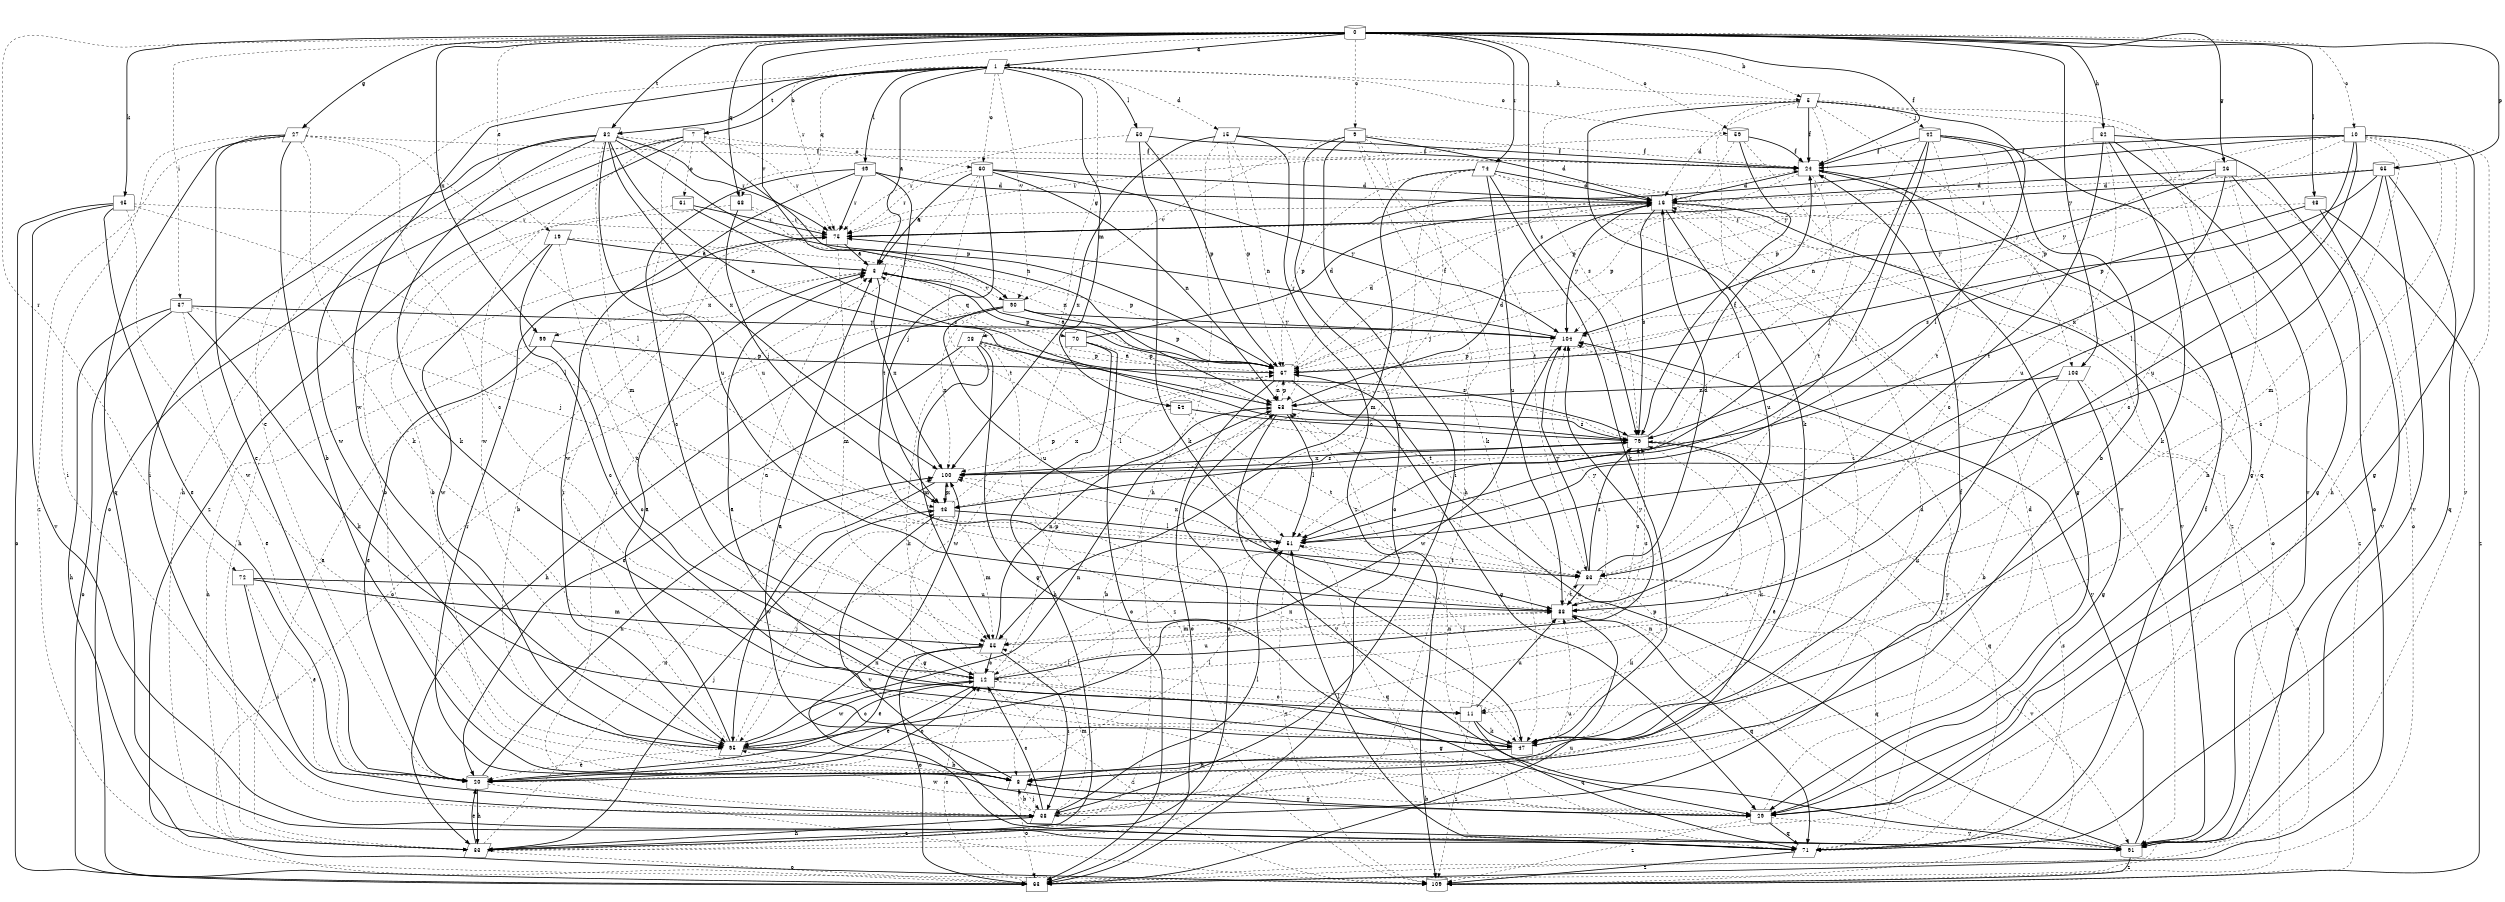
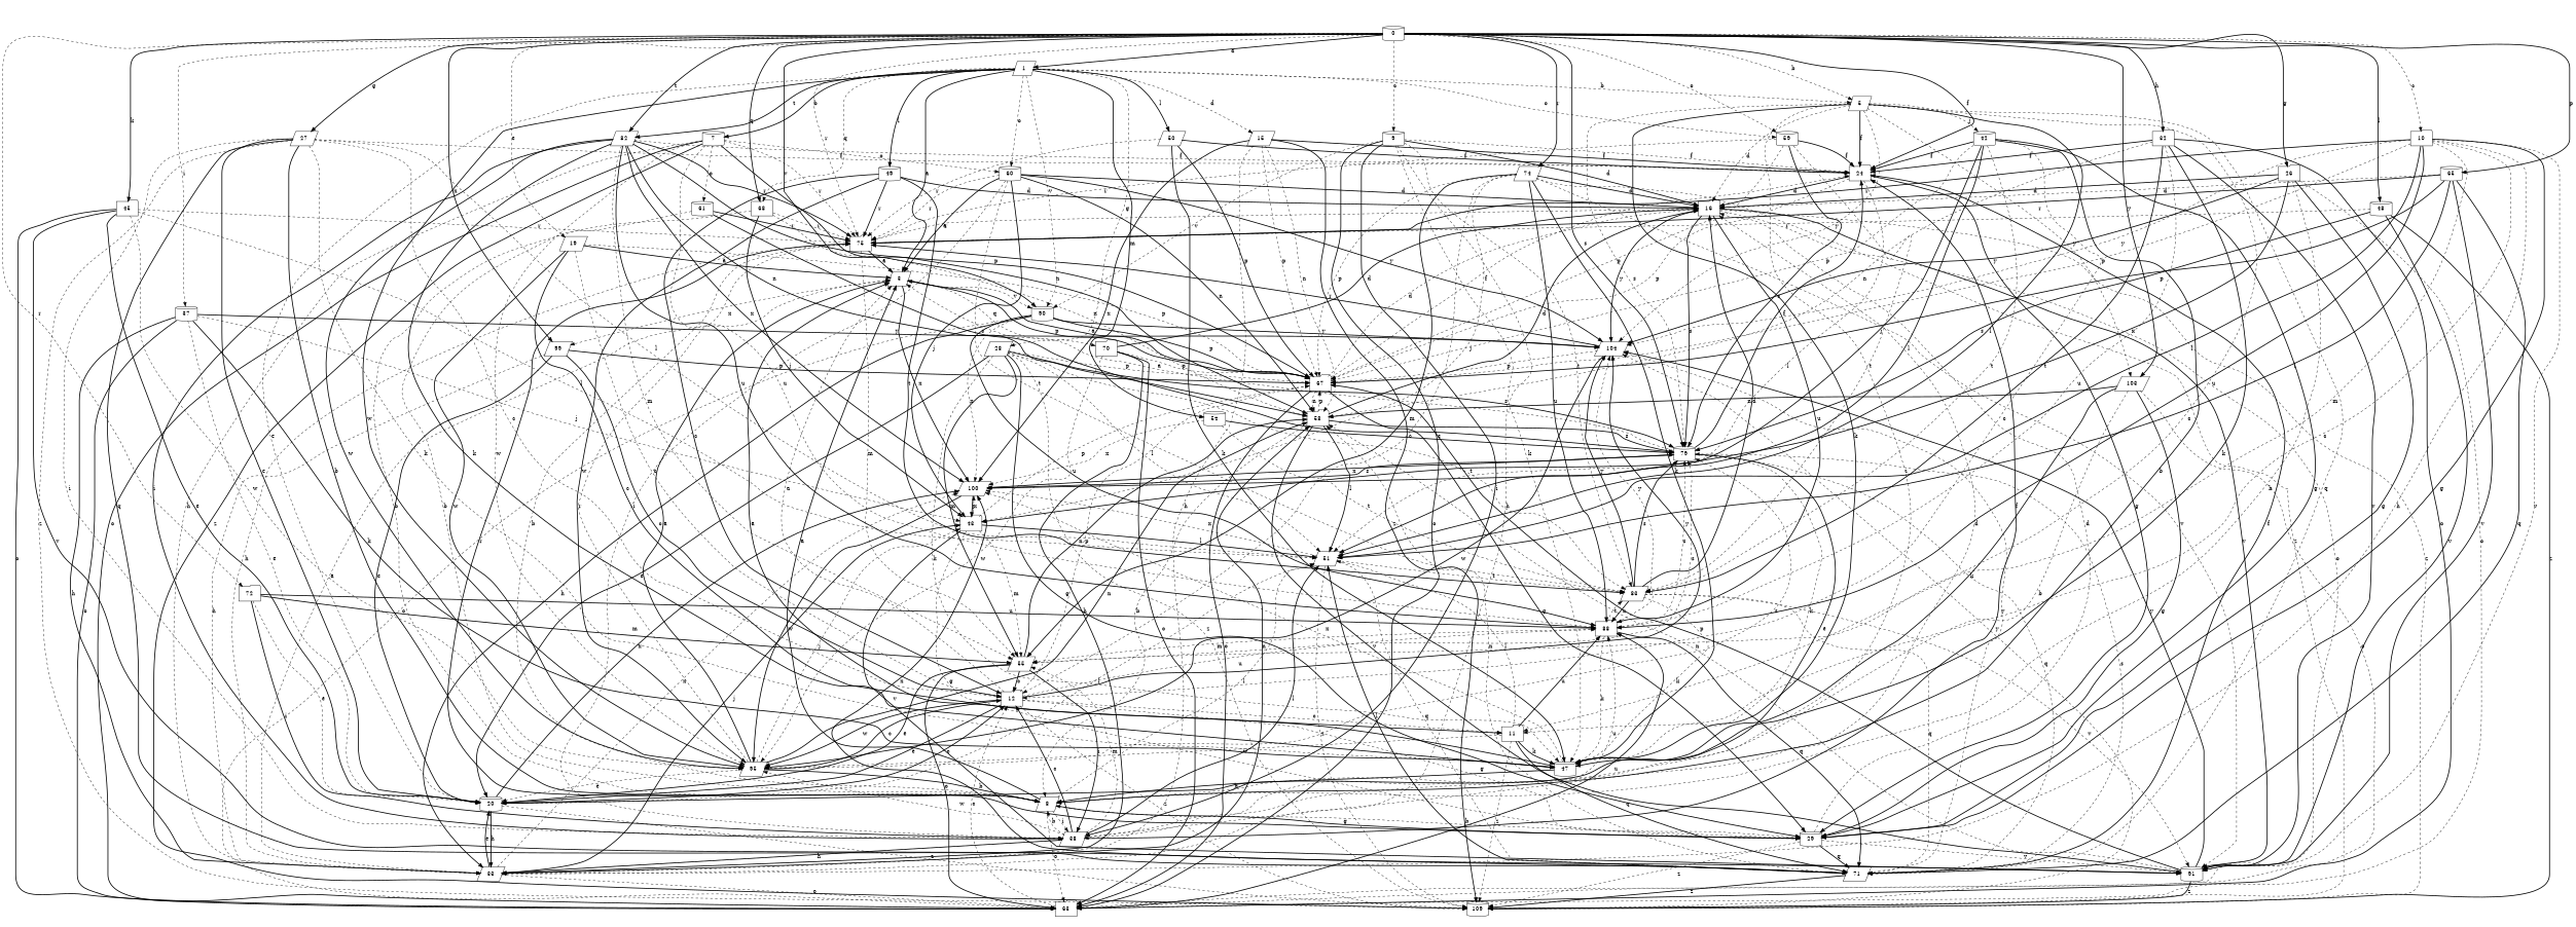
  strict digraph {
    node [shape=parallelogram]
    edge [style=bold]
    0 [shape=cylinder]
    1
    5
    9 [shape=cylinder]
    10 [shape=folder]
    19
    24 [shape=folder]
    26 [shape=folder]
    27
    32 [shape=folder]
    37 [shape=cylinder]
    45 [shape=folder]
    48 [shape=cylinder]
    59 [shape=cylinder]
    65 [shape=cylinder]
    68 [shape=folder]
    72 [shape=folder]
    74
    75 [shape=folder]
    79 [shape=cylinder]
    82
    90 [shape=cylinder]
    99
    103
    3
    7 [shape=cylinder]
    15
    20 [shape=cylinder]
    28
    49 [shape=cylinder]
    50
    54 [shape=cylinder]
    60 [shape=cylinder]
    95
    11 [shape=folder]
    16 [shape=folder]
    38
    42 [shape=cylinder]
    47 [shape=cylinder]
    51
    71
    104
    33
    63 [shape=folder]
    83
    67 [shape=folder]
    88 [shape=folder]
    29 [shape=cylinder]
    55
    91 [shape=cylinder]
    12 [shape=folder]
    100
    8
    109 [shape=cylinder]
    58 [shape=folder]
    43 [shape=folder]
    70 [shape=folder]
    61 [shape=cylinder]
    0 -> 1 [label=a]
    0 -> 5 [label=b style=dashed]
    0 -> 9 [label=c style=dashed]
    0 -> 10 [label=c style=dashed]
    0 -> 19 [label=e style=dashed]
    0 -> 24 [label=f]
    0 -> 26 [label=g]
    0 -> 27 [label=g]
    0 -> 32 [label=h]
    0 -> 37 [label=i style=dashed]
    0 -> 45 [label=k]
    0 -> 48 [label=l]
    0 -> 59 [label=o style=dashed]
    0 -> 65 [label=p]
    0 -> 68 [label=q]
    0 -> 72 [label=r style=dashed]
    0 -> 74 [label=r]
    0 -> 75 [label=r style=dashed]
    0 -> 79 [label=s]
    0 -> 82 [label=t]
    0 -> 90 [label=v]
    0 -> 99 [label=x]
    0 -> 103 [label=y]
    1 -> 5 [label=b style=dashed]
    1 -> 59 [label=o style=dashed]
    1 -> 68 [label=q style=dashed]
    1 -> 82 [label=t]
    1 -> 90 [label=v style=dashed]
    1 -> 3 [label=a]
    1 -> 7 [label=b]
    1 -> 15 [label=d style=dashed]
    1 -> 20 [label=e style=dashed]
    1 -> 28 [label=g style=dashed]
    1 -> 49 [label=l]
    1 -> 50 [label=l]
    1 -> 54 [label=m]
    1 -> 60 [label=o style=dashed]
    1 -> 95 [label=w]
    5 -> 24 [label=f]
    5 -> 79 [label=s style=dashed]
    5 -> 103 [label=y style=dashed]
    5 -> 11 [label=c style=dashed]
    5 -> 16 [label=d style=dashed]
    5 -> 38 [label=i style=dashed]
    5 -> 42 [label=j style=dashed]
    5 -> 47 [label=k]
    5 -> 51 [label=l]
    5 -> 71 [label=q style=dashed]
    5 -> 104 [label=y style=dashed]
    9 -> 24 [label=f style=dashed]
    9 -> 90 [label=v style=dashed]
    9 -> 16 [label=d]
    9 -> 38 [label=i]
    9 -> 47 [label=k style=dashed]
    9 -> 33 [label=h style=dashed]
    9 -> 63 [label=o]
    9 -> 83 [label=t style=dashed]
    10 -> 75 [label=r]
    10 -> 11 [label=c style=dashed]
    10 -> 51 [label=l]
    10 -> 104 [label=y style=dashed]
    10 -> 33 [label=h style=dashed]
    10 -> 67 [label=p style=dashed]
    10 -> 88 [label=u]
    10 -> 29 [label=g]
    10 -> 55 [label=m style=dashed]
    10 -> 91 [label=v style=dashed]
    19 -> 3 [label=a]
    19 -> 95 [label=w]
    19 -> 11 [label=c]
    19 -> 67 [label=p style=dashed]
    19 -> 12 [label=c style=dashed]
    24 -> 16 [label=d]
    24 -> 51 [label=l style=dashed]
    24 -> 67 [label=p style=dashed]
    24 -> 29 [label=g]
    26 -> 16 [label=d]
    26 -> 104 [label=y]
    26 -> 63 [label=o style=dashed]
    26 -> 29 [label=g]
    26 -> 100 [label=x]
    26 -> 8 [label=b style=dashed]
    27 -> 24 [label=f style=dashed]
    27 -> 20 [label=e]
    27 -> 38 [label=i style=dashed]
    27 -> 47 [label=k style=dashed]
    27 -> 51 [label=l style=dashed]
    27 -> 71 [label=q]
    27 -> 12 [label=c style=dashed]
    27 -> 8 [label=b]
    27 -> 109 [label=z style=dashed]
-   10 -> 24 [label=f]
+   32 -> 24 [label=f]
    32 -> 47 [label=k]
    32 -> 63 [label=o]
    32 -> 83 [label=t]
    32 -> 88 [label=u style=dashed]
    32 -> 91 [label=v]
    32 -> 58 [label=n style=dashed]
    37 -> 20 [label=e style=dashed]
    37 -> 47 [label=k]
    37 -> 104 [label=y]
    37 -> 33 [label=h]
    37 -> 63 [label=o]
    37 -> 43 [label=j style=dashed]
    45 -> 75 [label=r style=dashed]
    45 -> 20 [label=e]
    45 -> 95 [label=w style=dashed]
    45 -> 51 [label=l style=dashed]
    45 -> 63 [label=o]
    45 -> 91 [label=v]
    48 -> 75 [label=r style=dashed]
    48 -> 79 [label=s]
    48 -> 91 [label=v]
    48 -> 109 [label=z]
    59 -> 24 [label=f]
    59 -> 75 [label=r style=dashed]
    59 -> 79 [label=s]
    59 -> 83 [label=t style=dashed]
    59 -> 67 [label=p style=dashed]
    65 -> 75 [label=r]
    65 -> 16 [label=d style=dashed]
    65 -> 51 [label=l]
    65 -> 71 [label=q]
    65 -> 67 [label=p]
    65 -> 91 [label=v]
    68 -> 75 [label=r style=dashed]
    68 -> 8 [label=b style=dashed]
    68 -> 58 [label=n style=dashed]
    68 -> 43 [label=j]
    72 -> 20 [label=e style=dashed]
    72 -> 38 [label=i]
    72 -> 88 [label=u]
    72 -> 55 [label=m]
    74 -> 16 [label=d]
    74 -> 47 [label=k]
    74 -> 67 [label=p style=dashed]
    74 -> 88 [label=u]
    74 -> 55 [label=m]
    74 -> 91 [label=v style=dashed]
    74 -> 12 [label=c style=dashed]
    74 -> 109 [label=z style=dashed]
    74 -> 43 [label=j style=dashed]
    75 -> 3 [label=a]
    75 -> 33 [label=h style=dashed]
    75 -> 55 [label=m style=dashed]
    75 -> 8 [label=b style=dashed]
    79 -> 24 [label=f]
    79 -> 3 [label=a style=dashed]
    79 -> 20 [label=e]
    79 -> 47 [label=k style=dashed]
    79 -> 71 [label=q style=dashed]
    79 -> 100 [label=x]
    82 -> 24 [label=f style=dashed]
    82 -> 75 [label=r]
    82 -> 95 [label=w]
    82 -> 38 [label=i]
    82 -> 47 [label=k]
    82 -> 67 [label=p]
    82 -> 88 [label=u]
    82 -> 55 [label=m style=dashed]
    82 -> 100 [label=x]
    82 -> 58 [label=n]
    90 -> 104 [label=y]
    90 -> 33 [label=h]
    90 -> 63 [label=o style=dashed]
    90 -> 67 [label=p]
    90 -> 88 [label=u]
    90 -> 100 [label=x style=dashed]
    99 -> 20 [label=e]
    99 -> 33 [label=h style=dashed]
    99 -> 67 [label=p]
    99 -> 12 [label=c]
    103 -> 47 [label=k]
    103 -> 63 [label=o style=dashed]
    103 -> 29 [label=g]
    103 -> 8 [label=b style=dashed]
    103 -> 58 [label=n]
    3 -> 90 [label=v style=dashed]
    3 -> 99 [label=x style=dashed]
    3 -> 67 [label=p]
    3 -> 100 [label=x]
    3 -> 70 [label=q style=dashed]
    7 -> 75 [label=r style=dashed]
    7 -> 60 [label=o style=dashed]
    7 -> 95 [label=w style=dashed]
    7 -> 33 [label=h style=dashed]
    7 -> 63 [label=o]
    7 -> 88 [label=u style=dashed]
    7 -> 109 [label=z]
    7 -> 58 [label=n]
    7 -> 61 [label=o style=dashed]
    15 -> 24 [label=f]
    15 -> 33 [label=h style=dashed]
    15 -> 67 [label=p style=dashed]
    15 -> 100 [label=x]
    15 -> 109 [label=z]
    15 -> 58 [label=n style=dashed]
    20 -> 51 [label=l style=dashed]
    20 -> 33 [label=h]
    20 -> 12 [label=c]
    20 -> 100 [label=x]
    20 -> 109 [label=z style=dashed]
    28 -> 79 [label=s]
    28 -> 20 [label=e]
    28 -> 47 [label=k style=dashed]
    28 -> 51 [label=l style=dashed]
    28 -> 83 [label=t style=dashed]
    28 -> 67 [label=p style=dashed]
    28 -> 29 [label=g]
    28 -> 55 [label=m]
    28 -> 109 [label=z style=dashed]
    49 -> 75 [label=r]
    49 -> 95 [label=w]
    49 -> 16 [label=d]
    49 -> 83 [label=t]
    49 -> 12 [label=c]
    50 -> 24 [label=f]
    50 -> 75 [label=r style=dashed]
    50 -> 47 [label=k]
    50 -> 67 [label=p]
    54 -> 79 [label=s]
    54 -> 83 [label=t style=dashed]
    54 -> 100 [label=x style=dashed]
    60 -> 75 [label=r style=dashed]
    60 -> 3 [label=a]
    60 -> 16 [label=d]
    60 -> 38 [label=i style=dashed]
    60 -> 104 [label=y]
    60 -> 83 [label=t style=dashed]
    60 -> 58 [label=n]
    60 -> 43 [label=j]
    95 -> 75 [label=r style=dashed]
    95 -> 79 [label=s style=dashed]
    95 -> 3 [label=a]
    95 -> 20 [label=e style=dashed]
    95 -> 12 [label=c]
    95 -> 8 [label=b]
    95 -> 58 [label=n]
    95 -> 43 [label=j style=dashed]
+   11 -> 95 [label=w style=dashed]
    11 -> 47 [label=k]
    11 -> 51 [label=l style=dashed]
    11 -> 71 [label=q]
    11 -> 88 [label=u]
    11 -> 109 [label=z style=dashed]
    16 -> 75 [label=r style=dashed]
    16 -> 79 [label=s]
    16 -> 104 [label=y]
    16 -> 63 [label=o style=dashed]
    16 -> 88 [label=u]
    16 -> 91 [label=v]
    16 -> 109 [label=z style=dashed]
    38 -> 24 [label=f]
    38 -> 95 [label=w style=dashed]
    38 -> 16 [label=d style=dashed]
    38 -> 51 [label=l]
    38 -> 33 [label=h]
    38 -> 88 [label=u style=dashed]
    38 -> 55 [label=m style=dashed]
    38 -> 12 [label=c]
    38 -> 8 [label=b style=dashed]
    42 -> 24 [label=f]
    42 -> 51 [label=l]
    42 -> 83 [label=t style=dashed]
    42 -> 67 [label=p style=dashed]
    42 -> 29 [label=g]
    42 -> 12 [label=c style=dashed]
    42 -> 8 [label=b]
    42 -> 43 [label=j]
    47 -> 3 [label=a]
    47 -> 100 [label=x style=dashed]
    47 -> 8 [label=b]
    51 -> 71 [label=q style=dashed]
    51 -> 83 [label=t style=dashed]
    51 -> 100 [label=x style=dashed]
    51 -> 109 [label=z style=dashed]
    71 -> 24 [label=f]
    71 -> 79 [label=s style=dashed]
    71 -> 51 [label=l]
    71 -> 104 [label=y style=dashed]
    71 -> 100 [label=x]
    71 -> 109 [label=z]
    71 -> 58 [label=n style=dashed]
    104 -> 75 [label=r]
    104 -> 95 [label=w]
    104 -> 67 [label=p style=dashed]
    33 -> 3 [label=a style=dashed]
    33 -> 20 [label=e]
    33 -> 63 [label=o style=dashed]
    33 -> 100 [label=x style=dashed]
    33 -> 58 [label=n]
    33 -> 43 [label=j]
    63 -> 88 [label=u]
    63 -> 12 [label=c style=dashed]
    83 -> 79 [label=s]
    83 -> 16 [label=d]
    83 -> 47 [label=k style=dashed]
    83 -> 71 [label=q style=dashed]
    83 -> 104 [label=y]
    83 -> 88 [label=u]
    83 -> 91 [label=v style=dashed]
    67 -> 24 [label=f style=dashed]
    67 -> 3 [label=a]
    67 -> 16 [label=d style=dashed]
    67 -> 63 [label=o]
    67 -> 29 [label=g]
    67 -> 58 [label=n style=dashed]
    88 -> 79 [label=s style=dashed]
+   88 -> 47 [label=k style=dashed]
    88 -> 71 [label=q]
    88 -> 104 [label=y style=dashed]
    88 -> 83 [label=t style=dashed]
    88 -> 55 [label=m style=dashed]
    29 -> 75 [label=r]
    29 -> 16 [label=d style=dashed]
    29 -> 71 [label=q]
    29 -> 91 [label=v style=dashed]
    29 -> 8 [label=b style=dashed]
    29 -> 109 [label=z style=dashed]
    55 -> 79 [label=s style=dashed]
    55 -> 20 [label=e]
    55 -> 38 [label=i]
    55 -> 63 [label=o]
    55 -> 12 [label=c]
    55 -> 58 [label=n]
    91 -> 104 [label=y]
    91 -> 67 [label=p]
    91 -> 109 [label=z]
    91 -> 58 [label=n style=dashed]
    12 -> 3 [label=a style=dashed]
    12 -> 20 [label=e]
    12 -> 95 [label=w]
    12 -> 11 [label=c style=dashed]
    12 -> 104 [label=y]
    12 -> 67 [label=p style=dashed]
    12 -> 88 [label=u style=dashed]
    12 -> 29 [label=g style=dashed]
    12 -> 109 [label=z style=dashed]
    100 -> 79 [label=s]
    100 -> 95 [label=w]
    100 -> 43 [label=j]
    8 -> 3 [label=a]
    8 -> 38 [label=i style=dashed]
    8 -> 51 [label=l style=dashed]
    8 -> 63 [label=o style=dashed]
    8 -> 29 [label=g]
    109 -> 104 [label=y style=dashed]
    58 -> 79 [label=s]
    58 -> 16 [label=d]
    58 -> 51 [label=l]
    58 -> 67 [label=p style=dashed]
    58 -> 91 [label=v]
    58 -> 8 [label=b style=dashed]
    43 -> 51 [label=l]
    43 -> 67 [label=p style=dashed]
    43 -> 29 [label=g style=dashed]
    43 -> 55 [label=m style=dashed]
    43 -> 91 [label=v]
    43 -> 100 [label=x style=dashed]
    70 -> 95 [label=w style=dashed]
    70 -> 16 [label=d]
    70 -> 33 [label=h]
    70 -> 63 [label=o]
    70 -> 67 [label=p style=dashed]
    61 -> 75 [label=r]
    61 -> 79 [label=s]
    61 -> 8 [label=b style=dashed]
  }
